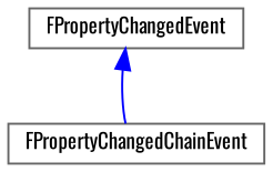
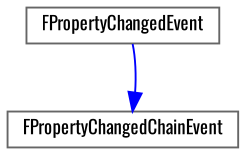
  digraph {
    rankdir=TB
    fontname=Oswald
    node [color=grey40 fillcolor=white fontname=Oswald fontsize=10 shape=box style=filled]
    n1 [height=0.2 label=FPropertyChangedEvent width=0.4]
    n2 [height=0.2 label=FPropertyChangedChainEvent width=0.4]
-   n1 -> n2 [color=blue dir=back fontname=Oswald fontsize=10 labelfontname=Helvetica labelfontsize=10 style=solid]
+   n2 -> n1 [color=blue dir=back fontname=Oswald fontsize=10 labelfontname=Helvetica labelfontsize=10 style=solid]
  }
